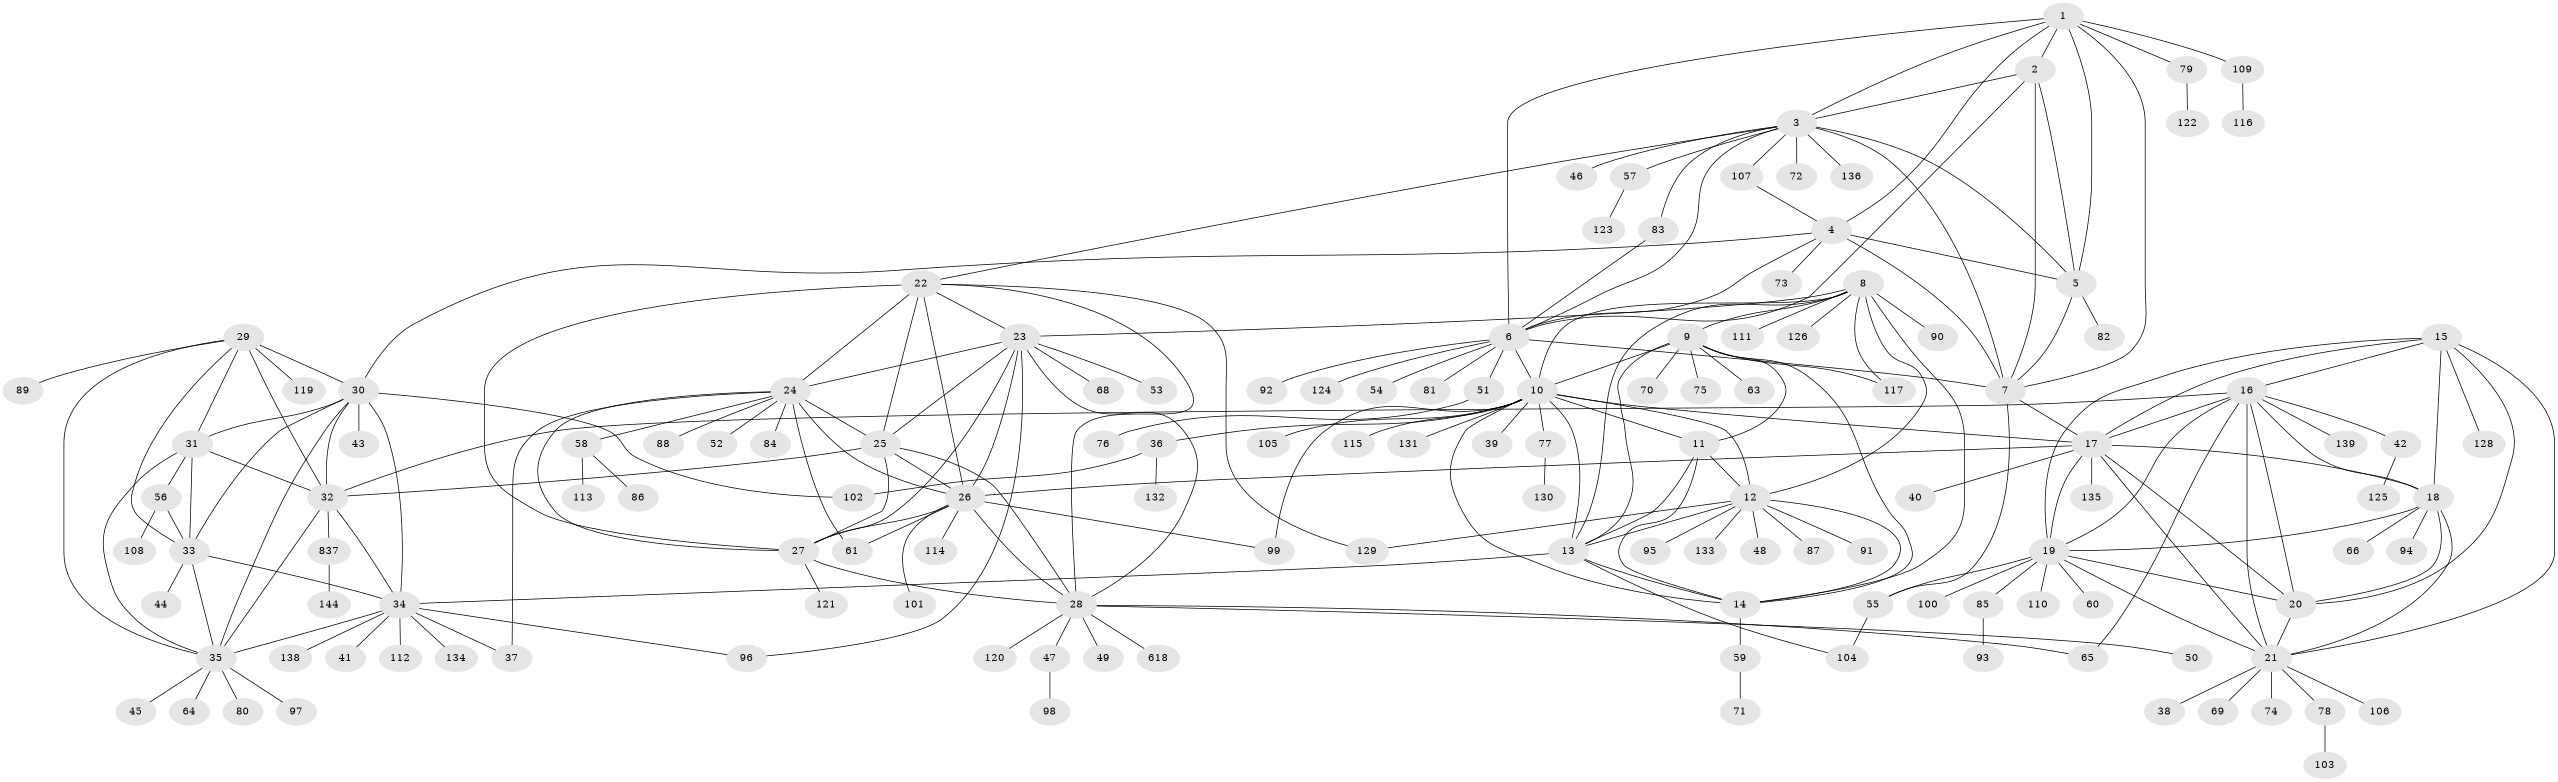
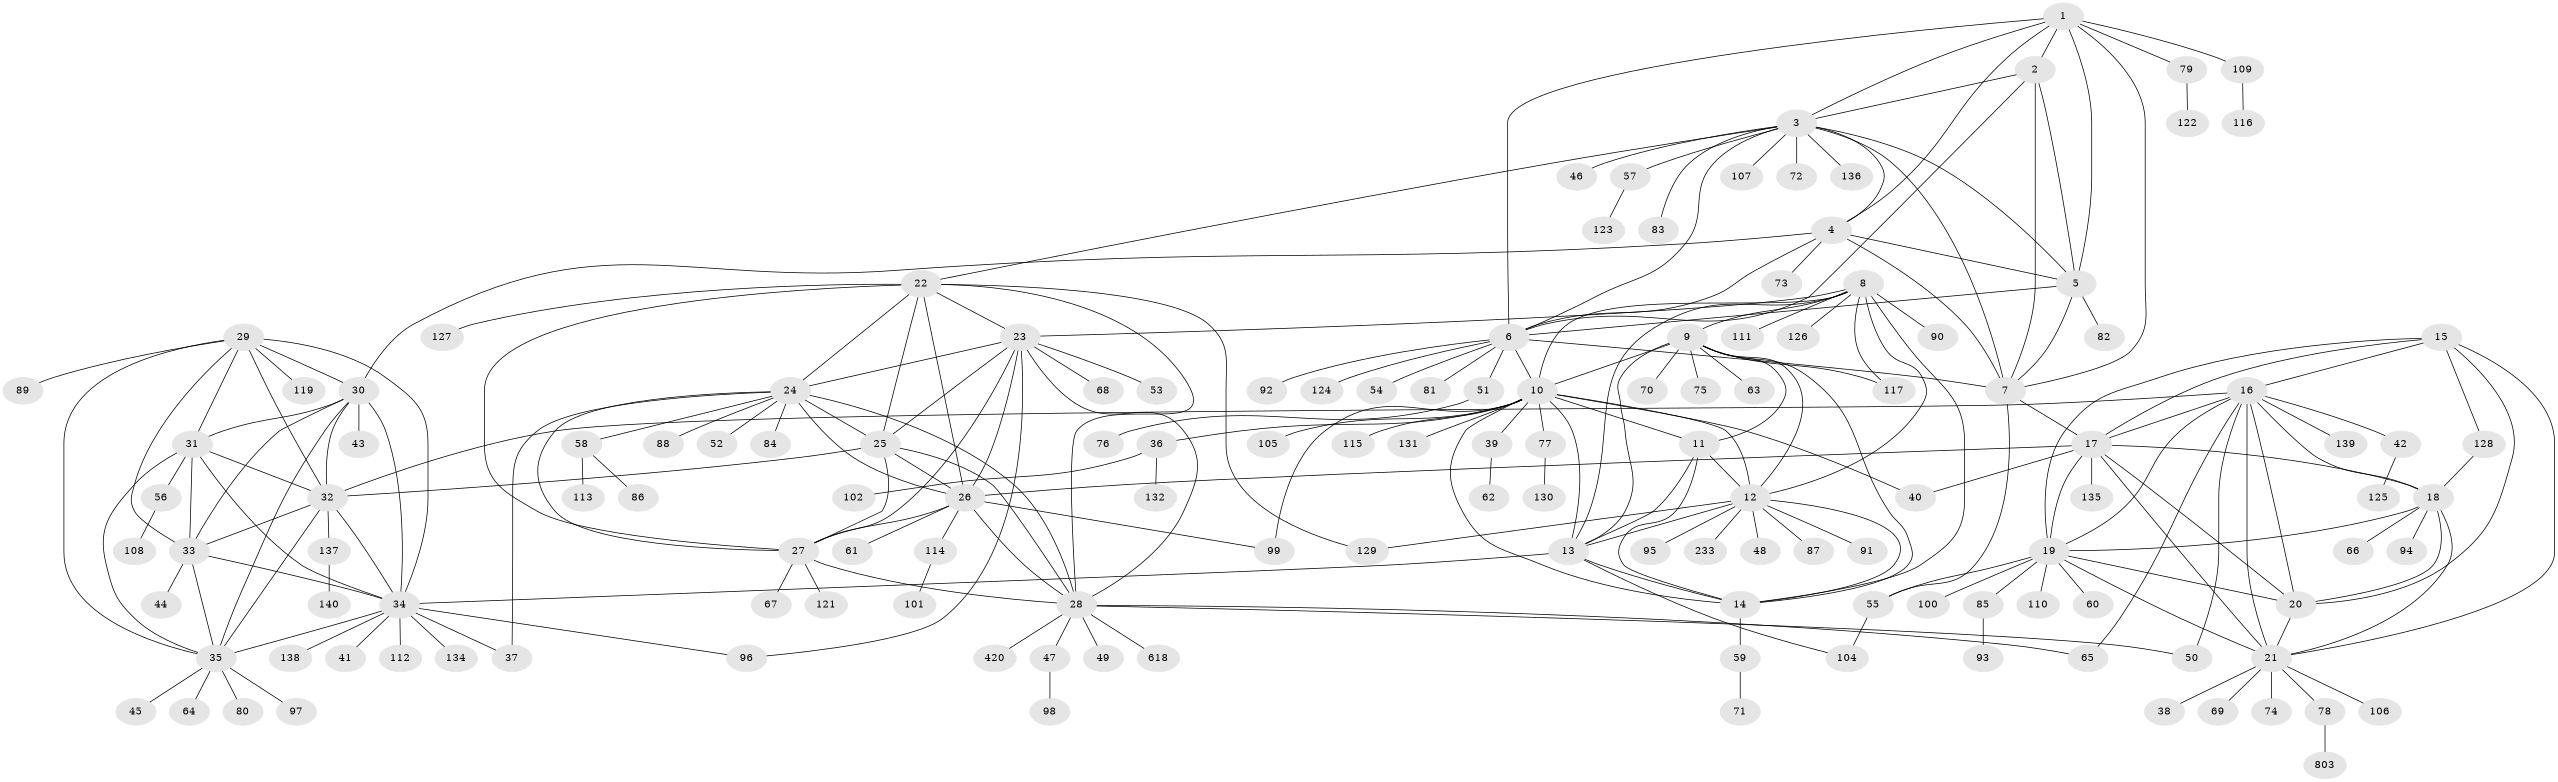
  graph {
    node [color=gray90 style=filled]
    1
    2
    3
    4
    5
    6
    7
    79
    109
    22
    46
    57
    72
    83
    107
    136
    30
    73
    82
    10
    51
    54
    81
    92
    124
    17
    55
    122
    116
    23
    129
    26
    24
    25
    27
    28
+   127
    123
    34
    32
    31
    33
    35
    43
    102
    11
    12
    13
    14
    36
    39
    77
    99
    105
    115
    131
    76
    18
    19
    20
    21
    40
    135
    104
    8
    9
    90
    111
    126
    117
    63
    70
    75
    48
    87
    91
    95
-   133
+   133 [label=233]
    59
    53
    68
    96
    132
+   62
    130
    37
    41
    112
    134
    138
    71
    15
    16
    128
    42
    50
    65
    139
    66
    94
    60
    85
    100
    110
    38
    69
    74
    78
    106
-   137 [label=837]
+   137
    125
    61
    101
    114
    93
-   103
+   103 [label=803]
    52
    58
    84
    88
+   67
    121
    47
    49
    n125 [label=618]
-   120
+   120 [label=420]
    86
    113
    98
    29
    89
    119
    56
    44
    45
    64
    80
    97
    108
-   140 [label=144]
+   140
    1 -- 2
    1 -- 3
    1 -- 4
    1 -- 5
    1 -- 6
    1 -- 7
    1 -- 79
    1 -- 109
    2 -- 3
    2 -- 5
    2 -- 6
    2 -- 7
-   107 -- 4
+   3 -- 4
    3 -- 5
    3 -- 6
    3 -- 7
    3 -- 22
    3 -- 46
    3 -- 57
    3 -- 72
    3 -- 83
    3 -- 107
    3 -- 136
    4 -- 5
    4 -- 6
    4 -- 7
    4 -- 30
    4 -- 73
-   83 -- 6
+   5 -- 6
    5 -- 7
    5 -- 82
    6 -- 7
    6 -- 10
    6 -- 51
    6 -- 54
    6 -- 81
    6 -- 92
    6 -- 124
    7 -- 17
    7 -- 55
    79 -- 122
    109 -- 116
    22 -- 23
    22 -- 129
    22 -- 26
    22 -- 24
    22 -- 25
    22 -- 27
    22 -- 28
+   22 -- 127
    57 -- 123
    30 -- 34
    30 -- 32
    30 -- 31
    30 -- 33
    30 -- 35
    30 -- 43
-   30 -- 102
-   10 -- 17
+   10 -- 40
    10 -- 11
    10 -- 12
    10 -- 13
    10 -- 14
    10 -- 36
    10 -- 39
    10 -- 77
    10 -- 99
    10 -- 105
    10 -- 115
    10 -- 131
    51 -- 76
    17 -- 26
    17 -- 18
    17 -- 19
    17 -- 20
    17 -- 21
    17 -- 40
    17 -- 135
    55 -- 104
    23 -- 26
    23 -- 24
    23 -- 25
    23 -- 27
    23 -- 28
    23 -- 53
    23 -- 68
    23 -- 96
    26 -- 27
    26 -- 28
    26 -- 99
    26 -- 61
-   26 -- 101
+   114 -- 101
    26 -- 114
    24 -- 26
    24 -- 25
    24 -- 27
-   24 -- 61
+   24 -- 28
    24 -- 37
    24 -- 52
    24 -- 58
    24 -- 84
    24 -- 88
    25 -- 26
    25 -- 27
    25 -- 28
    25 -- 32
    27 -- 28
+   27 -- 67
    27 -- 121
    28 -- 50
    28 -- 65
    28 -- 47
    28 -- 49
    28 -- n125
    28 -- 120
    34 -- 35
    34 -- 96
    34 -- 37
    34 -- 41
    34 -- 112
    34 -- 134
    34 -- 138
    32 -- 34
-   56 -- 33
+   32 -- 33
    32 -- 35
    32 -- 137
+   31 -- 34
    31 -- 32
    31 -- 33
    31 -- 35
    31 -- 56
    33 -- 34
    33 -- 35
    33 -- 44
    35 -- 45
    35 -- 64
    35 -- 80
    35 -- 97
    11 -- 12
    11 -- 13
    11 -- 14
    12 -- 129
    12 -- 13
    12 -- 14
    12 -- 48
    12 -- 87
    12 -- 91
    12 -- 95
    12 -- 133
    13 -- 34
    13 -- 14
    13 -- 104
    14 -- 59
    36 -- 102
    36 -- 132
+   39 -- 62
    77 -- 130
    18 -- 19
    18 -- 20
    18 -- 21
    18 -- 66
    18 -- 94
    19 -- 55
    19 -- 20
    19 -- 21
    19 -- 60
    19 -- 85
    19 -- 100
    19 -- 110
    20 -- 21
    21 -- 38
    21 -- 69
    21 -- 74
    21 -- 78
    21 -- 106
    8 -- 10
    8 -- 23
    8 -- 12
    8 -- 13
    8 -- 14
    8 -- 9
    8 -- 90
    8 -- 111
    8 -- 126
    8 -- 117
    9 -- 10
    9 -- 11
+   9 -- 12
    9 -- 13
    9 -- 14
    9 -- 117
    9 -- 63
    9 -- 70
    9 -- 75
    59 -- 71
    15 -- 17
-   15 -- 18
+   128 -- 18
    15 -- 19
    15 -- 20
    15 -- 21
    15 -- 16
    15 -- 128
    16 -- 17
    16 -- 32
    16 -- 18
    16 -- 19
    16 -- 20
    16 -- 21
    16 -- 42
+   16 -- 50
    16 -- 65
    16 -- 139
    42 -- 125
    85 -- 93
    78 -- 103
    137 -- 140
    58 -- 86
    58 -- 113
    47 -- 98
    29 -- 30
+   29 -- 34
    29 -- 32
    29 -- 31
    29 -- 33
    29 -- 35
    29 -- 89
    29 -- 119
    56 -- 108
  }
